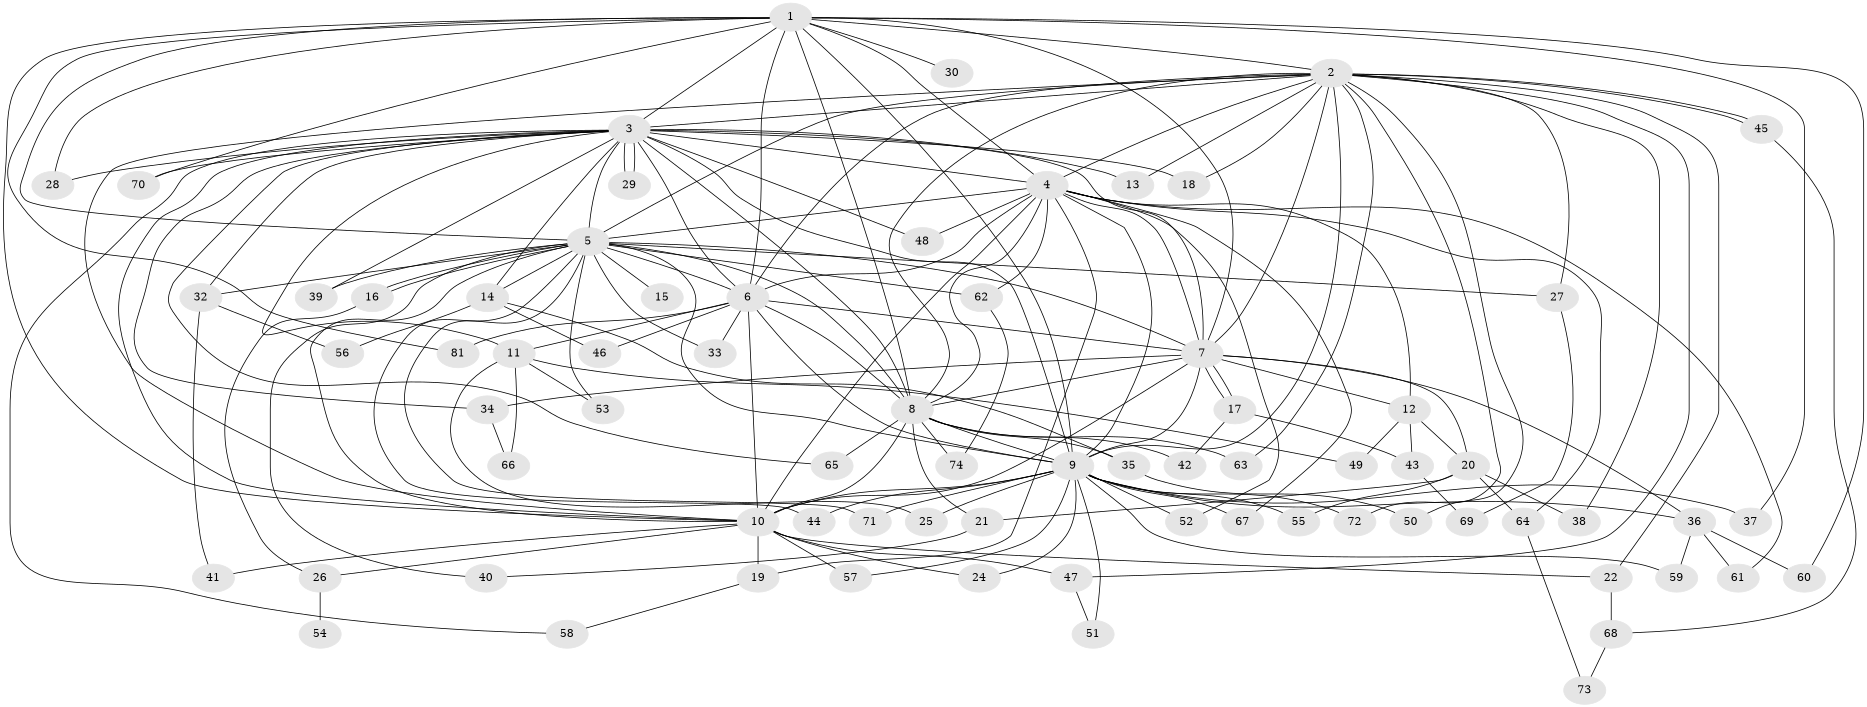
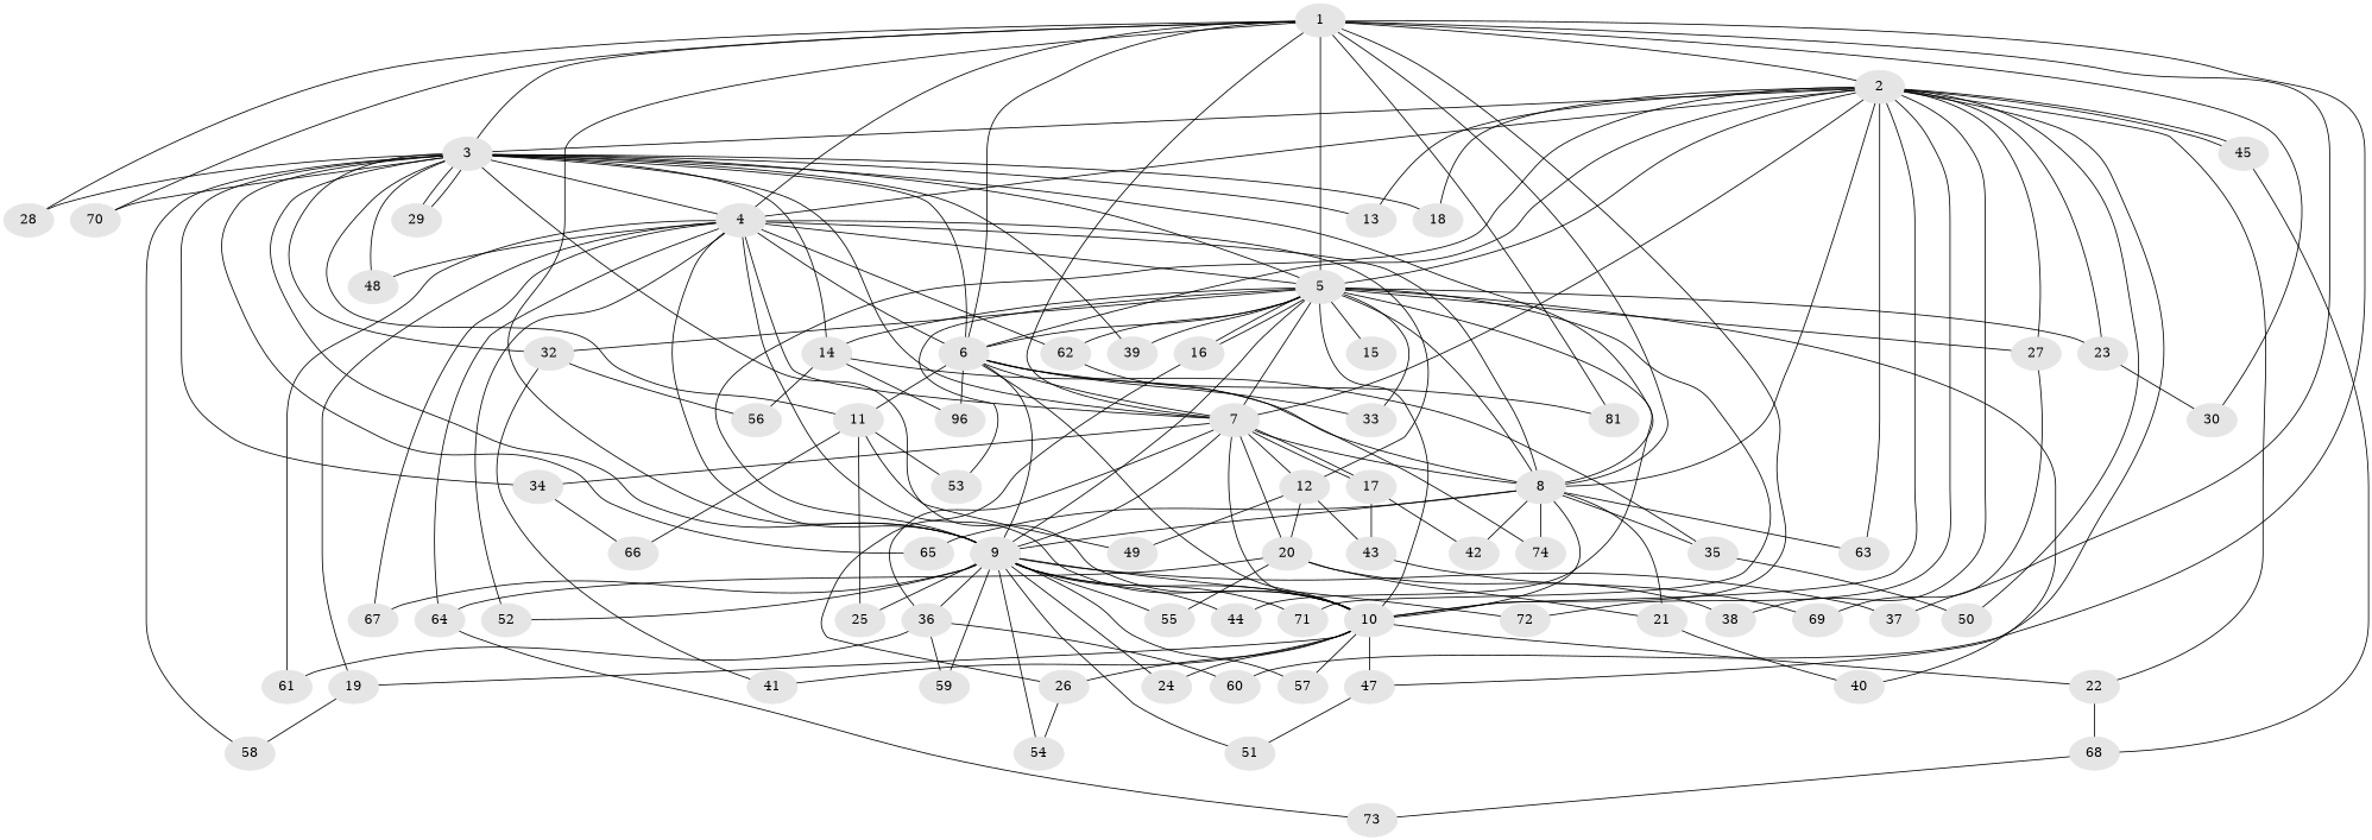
  graph {
    node [color=gray90 style=filled]
    1
    2
    3
    4
    5
    6
    7
    8
    9
    10
    28
    30
    n13 [label=81]
    37
    60
    70
    13
    18
    22
+   23
    27
    38
    45
    47
    50
    63
    72
    11
    14
    29
    32
    34
    39
    48
    58
    65
    12
    19
    52
    61
    62
    64
    67
    15
    16
    33
    40
    44
    53
    71
-   46
+   46 [label=96]
    17
    20
    36
    21
    35
    42
    74
    24
    25
    51
    54
    55
    57
    59
    26
    41
    68
    69
    49
    66
    56
    43
    73
    1 -- 2
    1 -- 3
    1 -- 4
    1 -- 5
    1 -- 6
    1 -- 7
    1 -- 8
    1 -- 9
    1 -- 10
    1 -- 28
    1 -- 30
    1 -- n13
    1 -- 37
    1 -- 60
    1 -- 70
    2 -- 3
    2 -- 4
    2 -- 5
    2 -- 6
    2 -- 7
    2 -- 8
    2 -- 9
    2 -- 10
    2 -- 13
    2 -- 18
    2 -- 22
+   2 -- 23
    2 -- 27
    2 -- 38
    2 -- 45
    2 -- 45
    2 -- 47
    2 -- 50
    2 -- 63
    2 -- 72
    3 -- 4
    3 -- 5
    3 -- 6
    3 -- 7
    3 -- 8
    3 -- 9
    3 -- 10
    3 -- 28
    3 -- 70
    3 -- 13
    3 -- 18
    3 -- 11
    3 -- 14
    3 -- 29
    3 -- 29
    3 -- 32
    3 -- 34
    3 -- 39
    3 -- 48
    3 -- 58
    3 -- 65
    4 -- 5
    4 -- 6
    4 -- 7
    4 -- 8
    4 -- 9
    4 -- 10
    4 -- 48
    4 -- 12
    4 -- 19
    4 -- 52
    4 -- 61
    4 -- 62
    4 -- 64
    4 -- 67
    5 -- 6
    5 -- 7
    5 -- 8
    5 -- 9
    5 -- 10
+   5 -- 23
    5 -- 27
    5 -- 14
    5 -- 32
    5 -- 39
    5 -- 62
    5 -- 15
    5 -- 16
    5 -- 16
    5 -- 33
    5 -- 40
    5 -- 44
    5 -- 53
    5 -- 71
    6 -- 7
    6 -- 8
    6 -- 9
    6 -- 10
    6 -- n13
    6 -- 11
    6 -- 33
    6 -- 46
    7 -- 8
    7 -- 9
    7 -- 10
    7 -- 34
    7 -- 12
    7 -- 17
    7 -- 17
    7 -- 20
    7 -- 36
    8 -- 9
    8 -- 10
    8 -- 63
    8 -- 65
    8 -- 21
    8 -- 35
    8 -- 42
    8 -- 74
    9 -- 10
    9 -- 37
    9 -- 72
    9 -- 52
    9 -- 67
    9 -- 44
    9 -- 71
    9 -- 36
    9 -- 24
    9 -- 25
    9 -- 51
+   9 -- 54
    9 -- 55
    9 -- 57
    9 -- 59
    10 -- 22
    10 -- 47
    10 -- 19
    10 -- 24
    10 -- 57
    10 -- 26
    10 -- 41
    22 -- 68
+   23 -- 30
    27 -- 69
    45 -- 68
    47 -- 51
    11 -- 53
    11 -- 25
    11 -- 49
    11 -- 66
    14 -- 46
    14 -- 35
    14 -- 56
    32 -- 41
    32 -- 56
    34 -- 66
    12 -- 20
    12 -- 49
    12 -- 43
    19 -- 58
    62 -- 74
    64 -- 73
    16 -- 26
    17 -- 42
    17 -- 43
    20 -- 38
    20 -- 64
    20 -- 21
    20 -- 55
    36 -- 60
    36 -- 61
    36 -- 59
    21 -- 40
    35 -- 50
    26 -- 54
    68 -- 73
    43 -- 69
  }
